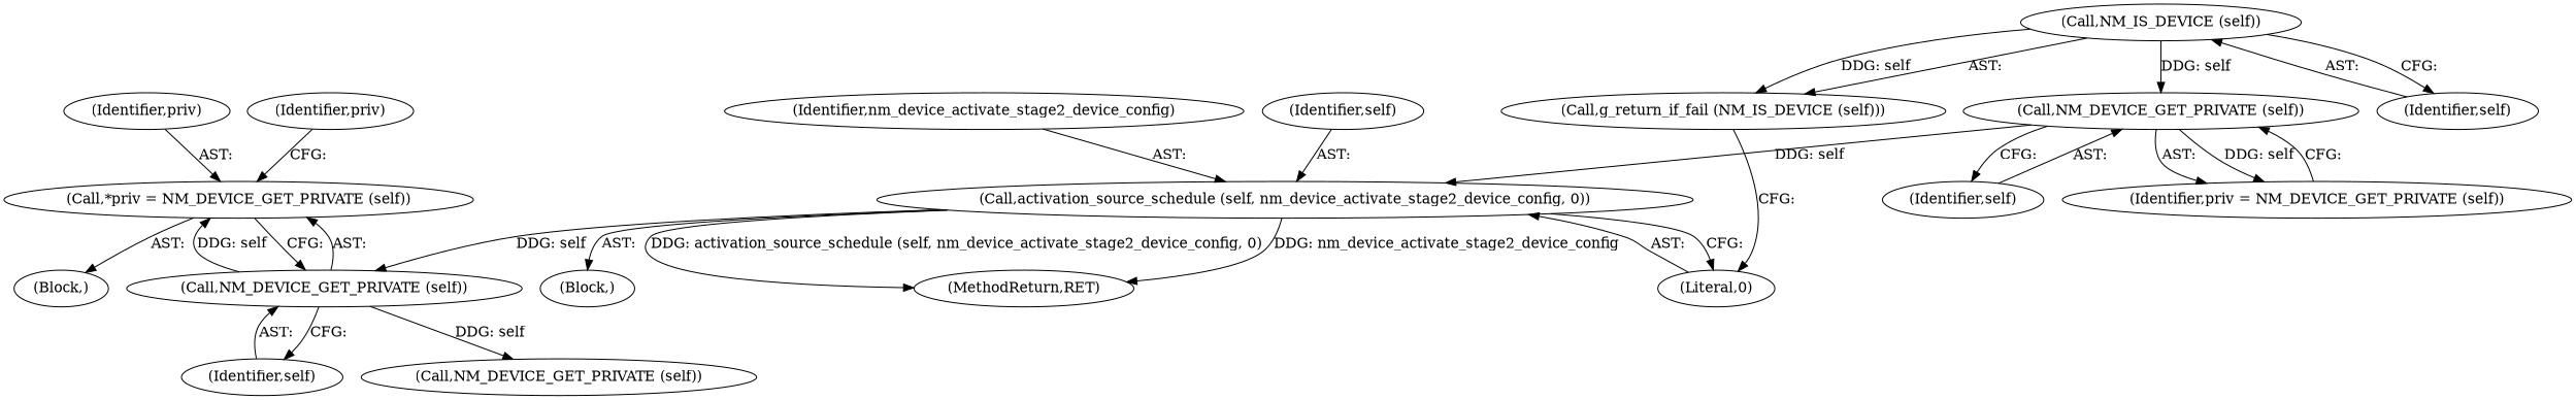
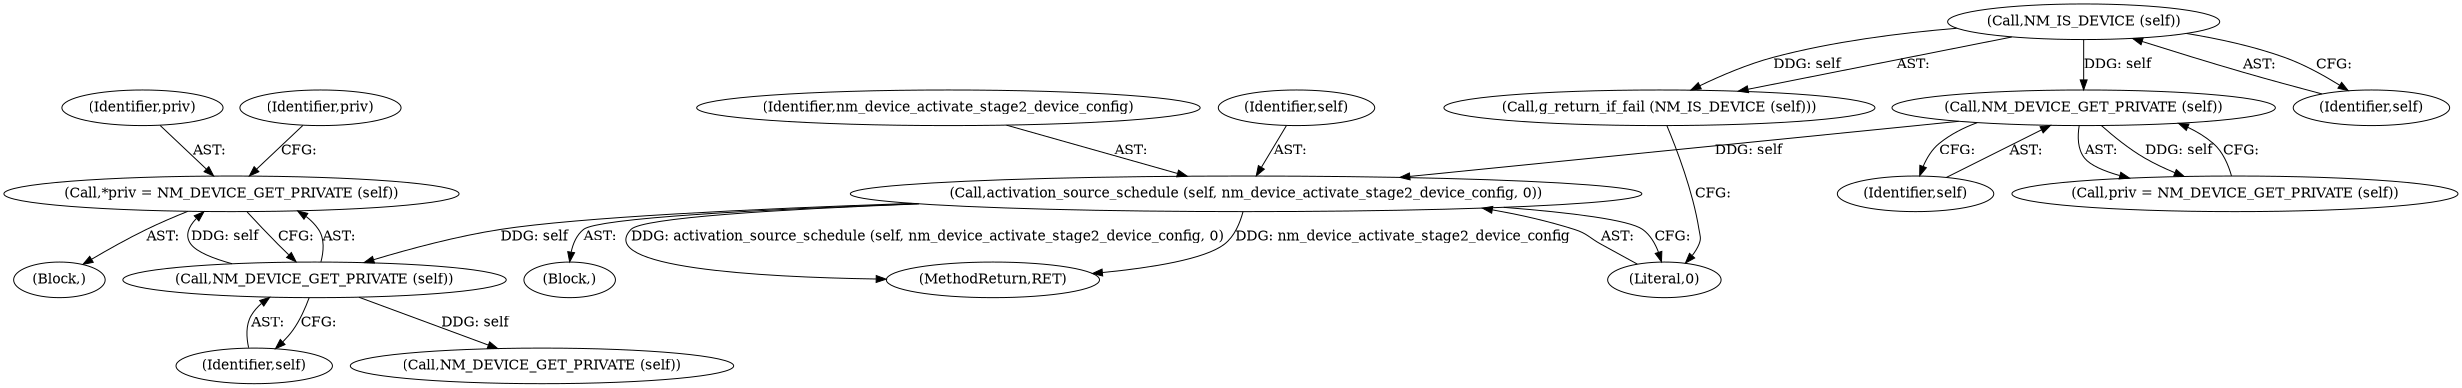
  digraph {
    n1 [label="(Call,*priv = NM_DEVICE_GET_PRIVATE (self))"]
    n2 [label="(Call,NM_DEVICE_GET_PRIVATE (self))"]
    n3 [label="(Block,)"]
    n4 [label="(Identifier,self)"]
    n5 [label="(Call,NM_DEVICE_GET_PRIVATE (self))"]
    n6 [label="(Call,activation_source_schedule (self, nm_device_activate_stage2_device_config, 0))"]
    n7 [label="(Literal,0)"]
    n8 [label="(MethodReturn,RET)"]
    n9 [label="(Block,)"]
    n10 [label="(Call,NM_DEVICE_GET_PRIVATE (self))"]
-   n11 [label="(Identifier,priv = NM_DEVICE_GET_PRIVATE (self))"]
+   n11 [label="(Call,priv = NM_DEVICE_GET_PRIVATE (self))"]
    n12 [label="(Identifier,self)"]
    n13 [label="(Call,NM_IS_DEVICE (self))"]
    n14 [label="(Identifier,self)"]
    n15 [label="(Call,g_return_if_fail (NM_IS_DEVICE (self)))"]
    n16 [label="(Identifier,priv)"]
    n17 [label="(Identifier,nm_device_activate_stage2_device_config)"]
    n18 [label="(Identifier,self)"]
    n19 [label="(Identifier,priv)"]
    n1 -> n2 [label="CFG: "]
    n1 -> n3 [label="AST: "]
    n2 -> n1 [label="AST: "]
    n2 -> n1 [label="DDG: self"]
    n2 -> n4 [label="CFG: "]
    n2 -> n5 [label="DDG: self"]
    n4 -> n2 [label="AST: "]
    n6 -> n2 [label="DDG: self"]
    n6 -> n7 [label="CFG: "]
    n6 -> n8 [label="DDG: activation_source_schedule (self, nm_device_activate_stage2_device_config, 0)"]
    n6 -> n8 [label="DDG: nm_device_activate_stage2_device_config"]
    n6 -> n9 [label="AST: "]
    n7 -> n6 [label="AST: "]
    n10 -> n6 [label="DDG: self"]
    n10 -> n11 [label="AST: "]
    n10 -> n11 [label="DDG: self"]
    n10 -> n12 [label="CFG: "]
    n11 -> n10 [label="CFG: "]
    n12 -> n10 [label="AST: "]
    n13 -> n10 [label="DDG: self"]
    n13 -> n14 [label="CFG: "]
    n13 -> n15 [label="AST: "]
    n13 -> n15 [label="DDG: self"]
    n14 -> n13 [label="AST: "]
    n15 -> n7 [label="CFG: "]
    n16 -> n1 [label="CFG: "]
    n17 -> n6 [label="AST: "]
    n18 -> n6 [label="AST: "]
    n19 -> n1 [label="AST: "]
  }
